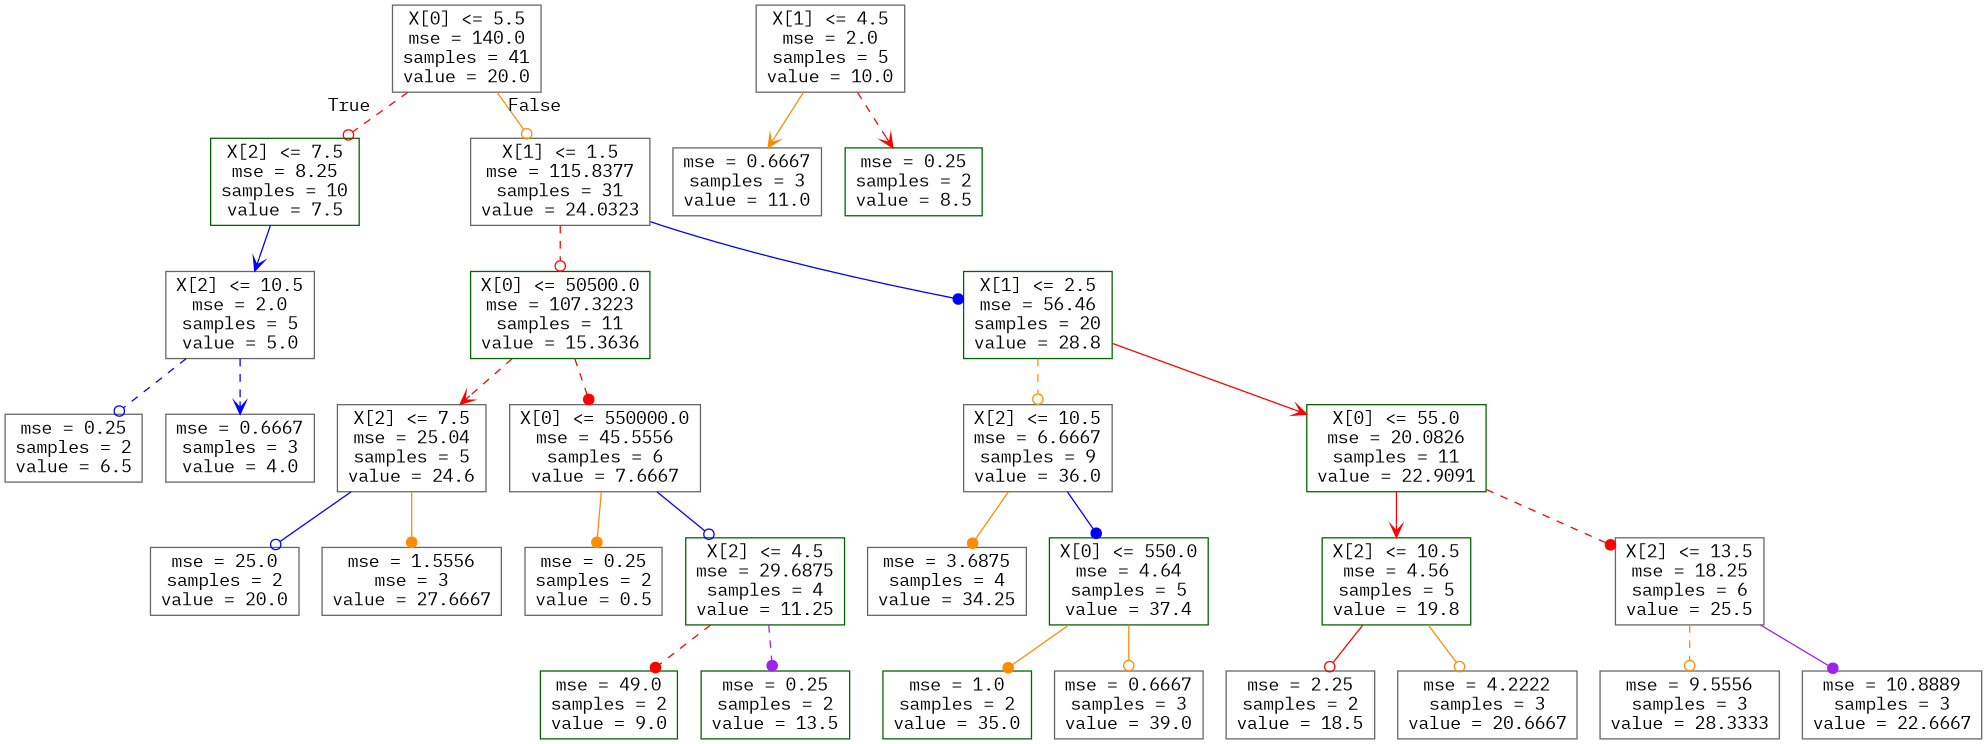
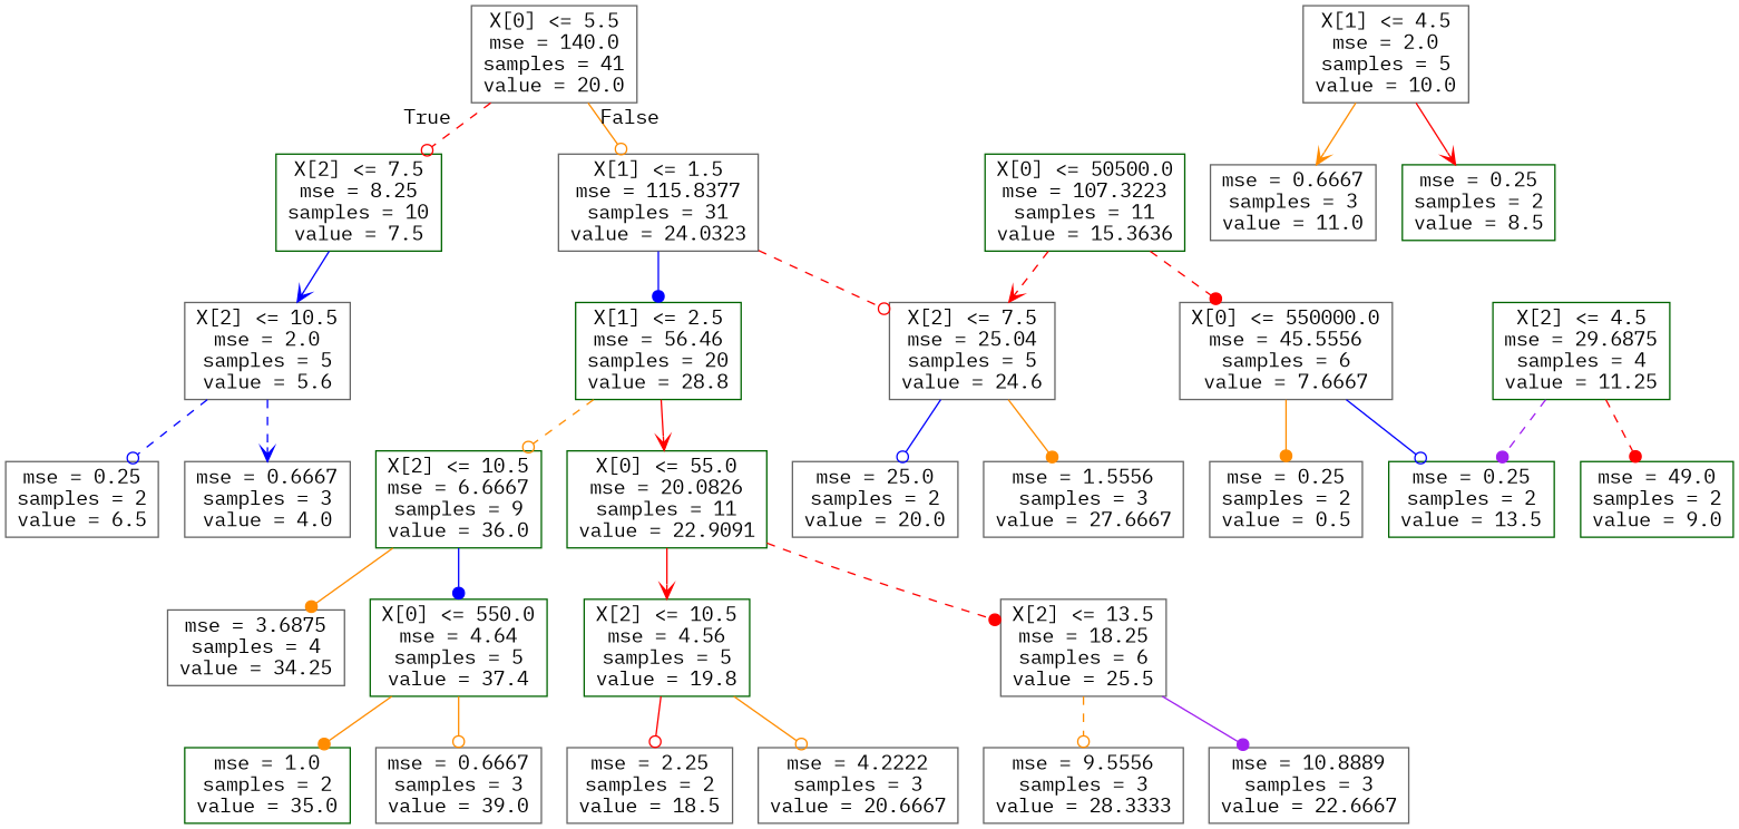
  digraph {
    fontname="IBM Plex Mono"
    node [color=gray40 fontname="IBM Plex Mono" shape=box]
    edge [arrowhead=odot color=red fontname="IBM Plex Mono" style=solid]
    n1 [label="X[0] <= 5.5\nmse = 140.0\nsamples = 41\nvalue = 20.0"]
    n2 [color=darkgreen label="X[2] <= 7.5\nmse = 8.25\nsamples = 10\nvalue = 7.5"]
    n3 [label="X[1] <= 1.5\nmse = 115.8377\nsamples = 31\nvalue = 24.0323"]
-   n4 [label="X[2] <= 10.5\nmse = 2.0\nsamples = 5\nvalue = 5.0"]
+   n4 [label="X[2] <= 10.5\nmse = 2.0\nsamples = 5\nvalue = 5.6"]
    n5 [color=darkgreen label="X[0] <= 50500.0\nmse = 107.3223\nsamples = 11\nvalue = 15.3636"]
    n6 [color=darkgreen label="X[1] <= 2.5\nmse = 56.46\nsamples = 20\nvalue = 28.8"]
    n7 [label="X[1] <= 4.5\nmse = 2.0\nsamples = 5\nvalue = 10.0"]
    n8 [label="mse = 0.6667\nsamples = 3\nvalue = 11.0"]
    n9 [color=darkgreen label="mse = 0.25\nsamples = 2\nvalue = 8.5"]
    n10 [label="mse = 0.25\nsamples = 2\nvalue = 6.5"]
    n11 [label="mse = 0.6667\nsamples = 3\nvalue = 4.0"]
    n12 [label="X[2] <= 7.5\nmse = 25.04\nsamples = 5\nvalue = 24.6"]
    n13 [label="X[0] <= 550000.0\nmse = 45.5556\nsamples = 6\nvalue = 7.6667"]
-   n14 [label="X[2] <= 10.5\nmse = 6.6667\nsamples = 9\nvalue = 36.0"]
+   n14 [color=darkgreen label="X[2] <= 10.5\nmse = 6.6667\nsamples = 9\nvalue = 36.0"]
    n15 [color=darkgreen label="X[0] <= 55.0\nmse = 20.0826\nsamples = 11\nvalue = 22.9091"]
    n16 [label="mse = 25.0\nsamples = 2\nvalue = 20.0"]
-   n17 [label="mse = 1.5556\nmse = 3\nvalue = 27.6667"]
+   n17 [label="mse = 1.5556\nsamples = 3\nvalue = 27.6667"]
    n18 [label="mse = 0.25\nsamples = 2\nvalue = 0.5"]
    n19 [color=darkgreen label="X[2] <= 4.5\nmse = 29.6875\nsamples = 4\nvalue = 11.25"]
    n20 [color=darkgreen label="mse = 49.0\nsamples = 2\nvalue = 9.0"]
    n21 [color=darkgreen label="mse = 0.25\nsamples = 2\nvalue = 13.5"]
    n22 [label="mse = 3.6875\nsamples = 4\nvalue = 34.25"]
    n23 [color=darkgreen label="X[0] <= 550.0\nmse = 4.64\nsamples = 5\nvalue = 37.4"]
    n24 [color=darkgreen label="X[2] <= 10.5\nmse = 4.56\nsamples = 5\nvalue = 19.8"]
    n25 [label="X[2] <= 13.5\nmse = 18.25\nsamples = 6\nvalue = 25.5"]
    n26 [color=darkgreen label="mse = 1.0\nsamples = 2\nvalue = 35.0"]
    n27 [label="mse = 0.6667\nsamples = 3\nvalue = 39.0"]
    n28 [label="mse = 2.25\nsamples = 2\nvalue = 18.5"]
    n29 [label="mse = 4.2222\nsamples = 3\nvalue = 20.6667"]
    n30 [label="mse = 9.5556\nsamples = 3\nvalue = 28.3333"]
    n31 [label="mse = 10.8889\nsamples = 3\nvalue = 22.6667"]
    n1 -> n2 [headlabel=True labelangle=45 labeldistance=2.5 style=dashed]
    n1 -> n3 [color=darkorange headlabel=False labelangle=-45 labeldistance=2.5]
    n2 -> n4 [arrowhead=vee color=blue]
-   n3 -> n5 [style=dashed]
+   n3 -> n12 [style=dashed]
    n3 -> n6 [arrowhead=dot color=blue]
    n4 -> n10 [color=blue style=dashed]
    n4 -> n11 [arrowhead=vee color=blue style=dashed]
    n5 -> n12 [arrowhead=vee style=dashed]
    n5 -> n13 [arrowhead=dot style=dashed]
    n6 -> n14 [color=darkorange style=dashed]
    n6 -> n15 [arrowhead=vee]
    n7 -> n8 [arrowhead=vee color=darkorange]
-   n7 -> n9 [arrowhead=vee style=dashed]
+   n7 -> n9 [arrowhead=vee]
    n12 -> n16 [color=blue]
    n12 -> n17 [arrowhead=dot color=darkorange]
    n13 -> n18 [arrowhead=dot color=darkorange]
-   n13 -> n19 [color=blue]
+   n13 -> n21 [color=blue]
    n14 -> n22 [arrowhead=dot color=darkorange]
    n14 -> n23 [arrowhead=dot color=blue]
    n15 -> n24 [arrowhead=vee]
    n15 -> n25 [arrowhead=dot style=dashed]
    n19 -> n20 [arrowhead=dot style=dashed]
    n19 -> n21 [arrowhead=dot color=purple style=dashed]
    n23 -> n26 [arrowhead=dot color=darkorange]
    n23 -> n27 [color=darkorange]
    n24 -> n28
    n24 -> n29 [color=darkorange]
    n25 -> n30 [color=darkorange style=dashed]
    n25 -> n31 [arrowhead=dot color=purple]
  }
